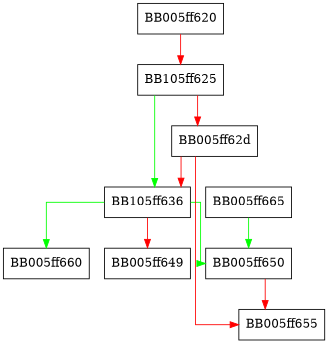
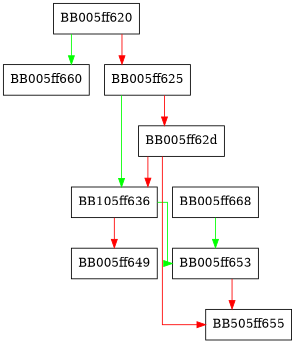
  digraph {
    splines=ortho
    node [shape=box]
    edge [color=red]
    BB005ff620
    BB005ff660
-   BB005ff625 [label=BB105ff625]
+   BB005ff625
    n4 [label=BB105ff636]
    BB005ff62d
-   BB005ff650
+   BB005ff650 [label=BB005ff653]
    BB005ff649
-   BB005ff655
-   BB005ff668 [label=BB005ff665]
-   n4 -> BB005ff660 [color=green]
+   BB005ff655 [label=BB505ff655]
+   BB005ff668
+   BB005ff620 -> BB005ff660 [color=green]
    BB005ff620 -> BB005ff625
    BB005ff625 -> n4 [color=green]
    BB005ff625 -> BB005ff62d
    n4 -> BB005ff650 [color=green]
    n4 -> BB005ff649
    BB005ff62d -> n4
    BB005ff62d -> BB005ff655
    BB005ff650 -> BB005ff655
    BB005ff668 -> BB005ff650 [color=green]
  }
